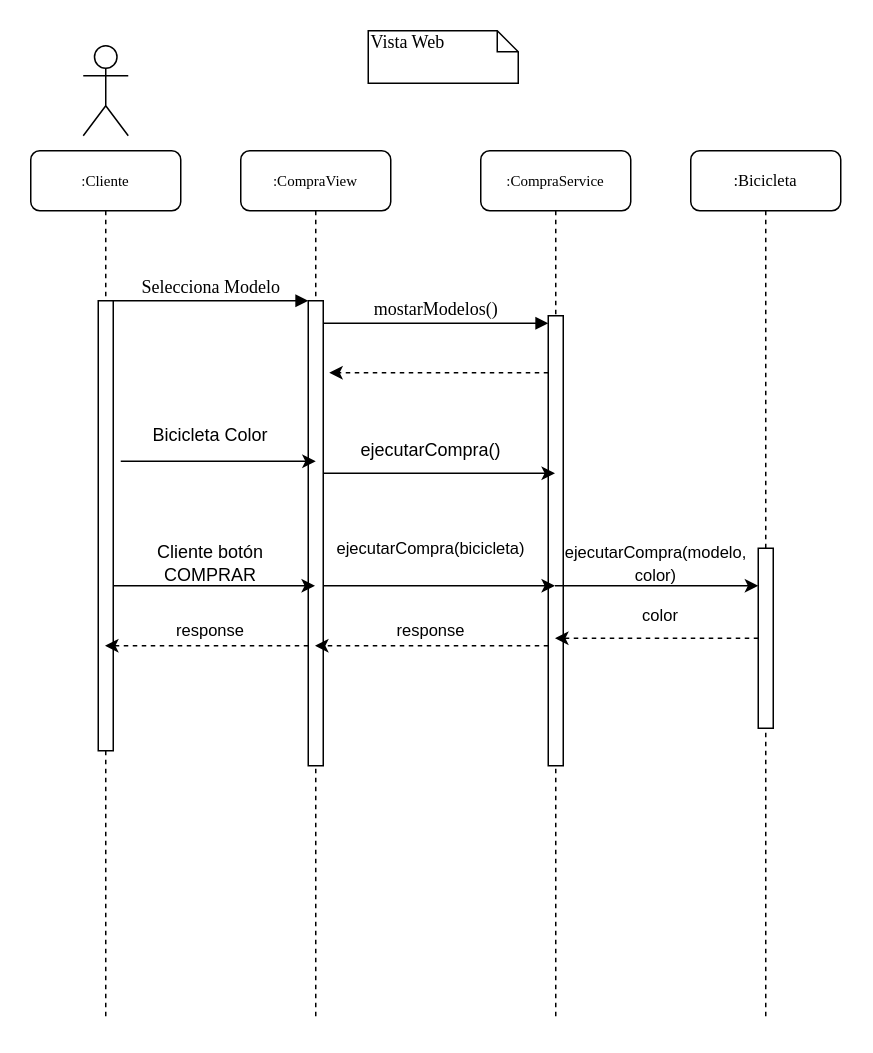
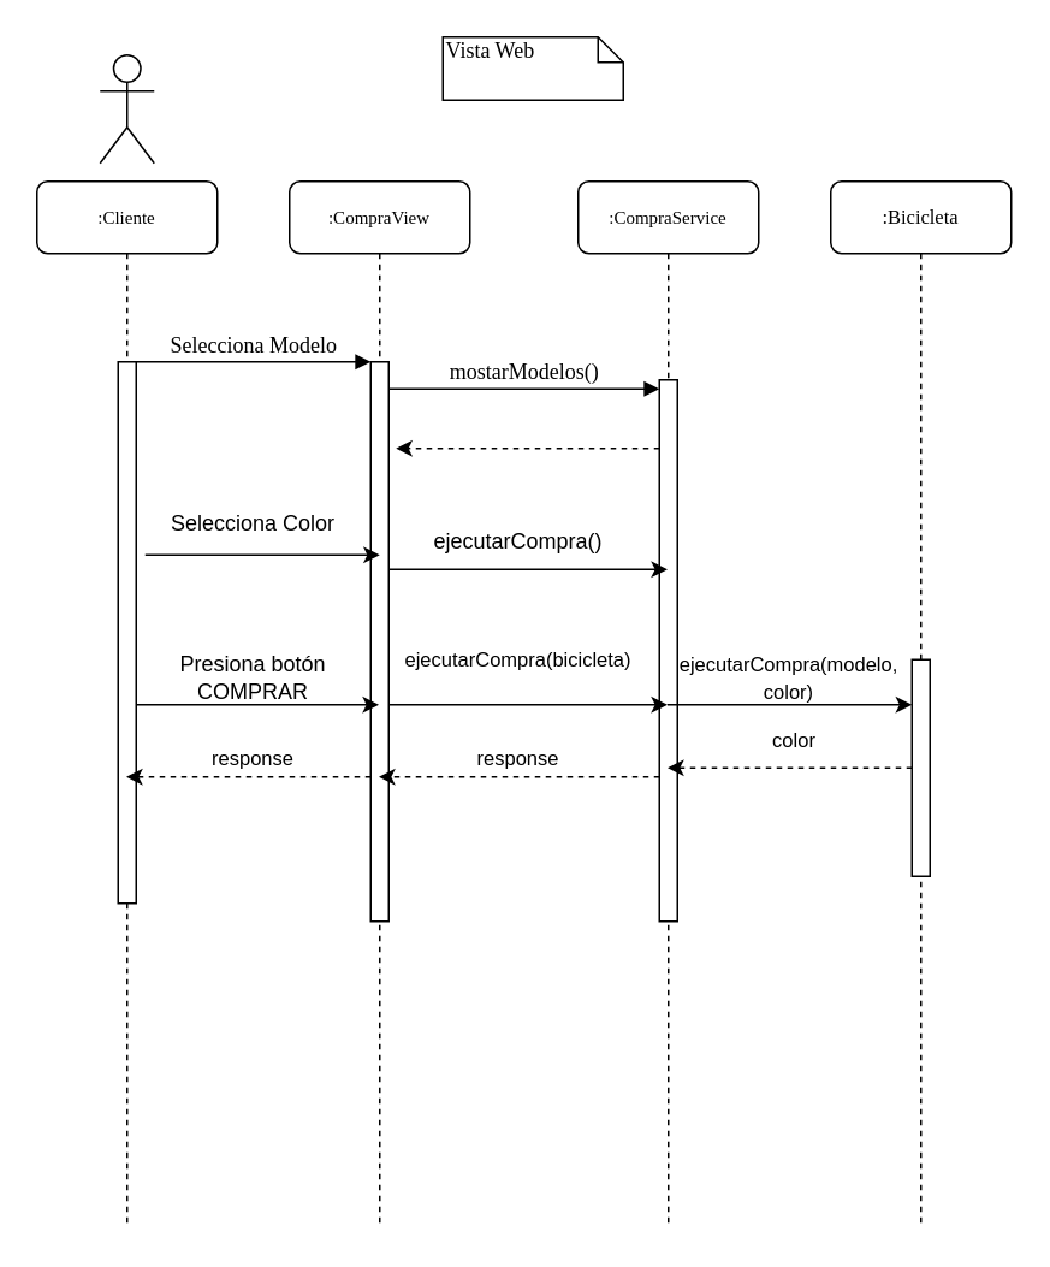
  <mxCell id="0" />
  <mxCell id="1" parent="0" />
  <mxCell id="2" value="&lt;font style=&quot;font-size: 10px&quot;&gt;:CompraView&lt;/font&gt;" style="shape=umlLifeline;perimeter=lifelinePerimeter;whiteSpace=wrap;html=1;container=1;collapsible=0;recursiveResize=0;outlineConnect=0;rounded=1;shadow=0;comic=0;labelBackgroundColor=none;strokeWidth=1;fontFamily=Verdana;fontSize=12;align=center;" parent="1" vertex="1"><mxGeometry x="160" y="100" width="100" height="580" as="geometry" /></mxCell>
  <mxCell id="3" value="" style="html=1;points=[];perimeter=orthogonalPerimeter;rounded=0;shadow=0;comic=0;labelBackgroundColor=none;strokeWidth=1;fontFamily=Verdana;fontSize=12;align=center;" parent="2" vertex="1"><mxGeometry x="45" y="100" width="10" height="310" as="geometry" /></mxCell>
  <mxCell id="4" value="&lt;font style=&quot;font-size: 10px&quot;&gt;:CompraService&lt;/font&gt;" style="shape=umlLifeline;perimeter=lifelinePerimeter;whiteSpace=wrap;html=1;container=1;collapsible=0;recursiveResize=0;outlineConnect=0;rounded=1;shadow=0;comic=0;labelBackgroundColor=none;strokeWidth=1;fontFamily=Verdana;fontSize=12;align=center;" parent="1" vertex="1"><mxGeometry x="320" y="100" width="100" height="580" as="geometry" /></mxCell>
  <mxCell id="5" value="" style="html=1;points=[];perimeter=orthogonalPerimeter;rounded=0;shadow=0;comic=0;labelBackgroundColor=none;strokeWidth=1;fontFamily=Verdana;fontSize=12;align=center;" parent="4" vertex="1"><mxGeometry x="45" y="110" width="10" height="300" as="geometry" /></mxCell>
  <mxCell id="6" value="&lt;font style=&quot;font-size: 11px&quot;&gt;:Bicicleta&lt;/font&gt;" style="shape=umlLifeline;perimeter=lifelinePerimeter;whiteSpace=wrap;html=1;container=1;collapsible=0;recursiveResize=0;outlineConnect=0;rounded=1;shadow=0;comic=0;labelBackgroundColor=none;strokeWidth=1;fontFamily=Verdana;fontSize=12;align=center;" parent="1" vertex="1"><mxGeometry x="460" y="100" width="100" height="580" as="geometry" /></mxCell>
  <mxCell id="7" value="&lt;font style=&quot;font-size: 10px&quot;&gt;:Cliente&lt;/font&gt;" style="shape=umlLifeline;perimeter=lifelinePerimeter;whiteSpace=wrap;html=1;container=1;collapsible=0;recursiveResize=0;outlineConnect=0;rounded=1;shadow=0;comic=0;labelBackgroundColor=none;strokeWidth=1;fontFamily=Verdana;fontSize=12;align=center;" parent="1" vertex="1"><mxGeometry x="20" y="100" width="100" height="580" as="geometry" /></mxCell>
  <mxCell id="8" value="" style="html=1;points=[];perimeter=orthogonalPerimeter;rounded=0;shadow=0;comic=0;labelBackgroundColor=none;strokeWidth=1;fontFamily=Verdana;fontSize=12;align=center;" parent="7" vertex="1"><mxGeometry x="45" y="100" width="10" height="300" as="geometry" /></mxCell>
  <mxCell id="9" style="edgeStyle=orthogonalEdgeStyle;rounded=0;orthogonalLoop=1;jettySize=auto;html=1;endArrow=none;endFill=0;startArrow=classic;startFill=1;" edge="1" parent="1" source="11" target="4"><mxGeometry relative="1" as="geometry"><Array as="points"><mxPoint x="487" y="390" /><mxPoint x="487" y="390" /></Array></mxGeometry></mxCell>
  <mxCell id="10" style="edgeStyle=orthogonalEdgeStyle;rounded=0;orthogonalLoop=1;jettySize=auto;html=1;startArrow=none;startFill=0;endArrow=classic;endFill=1;dashed=1;" edge="1" parent="1" source="11" target="4"><mxGeometry relative="1" as="geometry"><Array as="points"><mxPoint x="397" y="425" /><mxPoint x="397" y="425" /></Array></mxGeometry></mxCell>
  <mxCell id="11" value="" style="html=1;points=[];perimeter=orthogonalPerimeter;rounded=0;shadow=0;comic=0;labelBackgroundColor=none;strokeWidth=1;fontFamily=Verdana;fontSize=12;align=center;" parent="1" vertex="1"><mxGeometry x="505" y="365" width="10" height="120" as="geometry" /></mxCell>
  <mxCell id="12" value="Selecciona Modelo" style="html=1;verticalAlign=bottom;endArrow=block;entryX=0;entryY=0;labelBackgroundColor=none;fontFamily=Verdana;fontSize=12;edgeStyle=elbowEdgeStyle;elbow=vertical;" parent="1" source="8" target="3" edge="1"><mxGeometry relative="1" as="geometry"><mxPoint x="140" y="210" as="sourcePoint" /><Array as="points"><mxPoint x="205" y="200" /></Array></mxGeometry></mxCell>
  <mxCell id="13" value="mostarModelos()" style="html=1;verticalAlign=bottom;endArrow=block;labelBackgroundColor=none;fontFamily=Verdana;fontSize=12;edgeStyle=elbowEdgeStyle;elbow=vertical;" parent="1" source="3" edge="1"><mxGeometry relative="1" as="geometry"><mxPoint x="290" y="220" as="sourcePoint" /><mxPoint x="365" y="215" as="targetPoint" /></mxGeometry></mxCell>
  <mxCell id="14" value="Vista Web" style="shape=note;whiteSpace=wrap;html=1;size=14;verticalAlign=top;align=left;spacingTop=-6;rounded=0;shadow=0;comic=0;labelBackgroundColor=none;strokeWidth=1;fontFamily=Verdana;fontSize=12" parent="1" vertex="1"><mxGeometry x="245" y="20" width="100" height="35" as="geometry" /></mxCell>
  <mxCell id="15" value="" style="shape=umlActor;verticalLabelPosition=bottom;verticalAlign=top;html=1;outlineConnect=0;" vertex="1" parent="1"><mxGeometry x="55" y="30" width="30" height="60" as="geometry" /></mxCell>
  <mxCell id="16" style="edgeStyle=orthogonalEdgeStyle;rounded=0;orthogonalLoop=1;jettySize=auto;html=1;dashed=1;" edge="1" parent="1" source="5"><mxGeometry relative="1" as="geometry"><mxPoint x="219" y="248" as="targetPoint" /><Array as="points"><mxPoint x="219" y="248" /></Array></mxGeometry></mxCell>
  <mxCell id="17" style="edgeStyle=orthogonalEdgeStyle;rounded=0;orthogonalLoop=1;jettySize=auto;html=1;" edge="1" parent="1"><mxGeometry relative="1" as="geometry"><mxPoint x="80" y="307" as="sourcePoint" /><mxPoint x="210" y="307" as="targetPoint" /><Array as="points"><mxPoint x="150" y="307" /><mxPoint x="150" y="307" /></Array></mxGeometry></mxCell>
- <mxCell id="18" value="Bicicleta Color" style="text;html=1;strokeColor=none;fillColor=none;align=center;verticalAlign=middle;whiteSpace=wrap;rounded=0;" vertex="1" parent="1"><mxGeometry x="85" y="280" width="110" height="20" as="geometry" /></mxCell>
+ <mxCell id="18" value="Selecciona Color" style="text;html=1;strokeColor=none;fillColor=none;align=center;verticalAlign=middle;whiteSpace=wrap;rounded=0;" vertex="1" parent="1"><mxGeometry x="85" y="280" width="110" height="20" as="geometry" /></mxCell>
  <mxCell id="19" style="edgeStyle=orthogonalEdgeStyle;rounded=0;orthogonalLoop=1;jettySize=auto;html=1;" edge="1" parent="1" source="3" target="4"><mxGeometry relative="1" as="geometry"><Array as="points"><mxPoint x="317" y="315" /><mxPoint x="317" y="315" /></Array></mxGeometry></mxCell>
  <mxCell id="20" value="ejecutarCompra()" style="text;html=1;strokeColor=none;fillColor=none;align=center;verticalAlign=middle;whiteSpace=wrap;rounded=0;" vertex="1" parent="1"><mxGeometry x="267" y="290" width="40" height="20" as="geometry" /></mxCell>
  <mxCell id="21" style="edgeStyle=orthogonalEdgeStyle;rounded=0;orthogonalLoop=1;jettySize=auto;html=1;" edge="1" parent="1" source="8" target="2"><mxGeometry relative="1" as="geometry"><Array as="points"><mxPoint x="87" y="390" /><mxPoint x="87" y="390" /></Array></mxGeometry></mxCell>
- <mxCell id="22" value="Cliente botón&lt;br&gt;COMPRAR" style="text;html=1;strokeColor=none;fillColor=none;align=center;verticalAlign=middle;whiteSpace=wrap;rounded=0;" vertex="1" parent="1"><mxGeometry x="85" y="365" width="110" height="20" as="geometry" /></mxCell>
+ <mxCell id="22" value="Presiona botón&lt;br&gt;COMPRAR" style="text;html=1;strokeColor=none;fillColor=none;align=center;verticalAlign=middle;whiteSpace=wrap;rounded=0;" vertex="1" parent="1"><mxGeometry x="85" y="365" width="110" height="20" as="geometry" /></mxCell>
  <mxCell id="23" style="edgeStyle=orthogonalEdgeStyle;rounded=0;orthogonalLoop=1;jettySize=auto;html=1;" edge="1" parent="1" source="3" target="4"><mxGeometry relative="1" as="geometry"><Array as="points"><mxPoint x="237" y="390" /><mxPoint x="237" y="390" /></Array></mxGeometry></mxCell>
  <mxCell id="24" value="&lt;font style=&quot;font-size: 11px&quot;&gt;ejecutarCompra(bicicleta)&lt;/font&gt;" style="text;html=1;strokeColor=none;fillColor=none;align=center;verticalAlign=middle;whiteSpace=wrap;rounded=0;" vertex="1" parent="1"><mxGeometry x="267" y="355" width="40" height="20" as="geometry" /></mxCell>
  <mxCell id="25" value="&lt;font style=&quot;font-size: 11px&quot;&gt;ejecutarCompra(modelo, color)&lt;/font&gt;" style="text;html=1;strokeColor=none;fillColor=none;align=center;verticalAlign=middle;whiteSpace=wrap;rounded=0;" vertex="1" parent="1"><mxGeometry x="417" y="365" width="40" height="20" as="geometry" /></mxCell>
  <mxCell id="26" value="&lt;span style=&quot;font-size: 11px&quot;&gt;color&lt;/span&gt;" style="text;html=1;strokeColor=none;fillColor=none;align=center;verticalAlign=middle;whiteSpace=wrap;rounded=0;" vertex="1" parent="1"><mxGeometry x="420" y="400" width="40" height="20" as="geometry" /></mxCell>
  <mxCell id="27" style="edgeStyle=orthogonalEdgeStyle;rounded=0;orthogonalLoop=1;jettySize=auto;html=1;dashed=1;startArrow=none;startFill=0;endArrow=classic;endFill=1;" edge="1" parent="1" source="5" target="2"><mxGeometry relative="1" as="geometry"><Array as="points"><mxPoint x="340" y="430" /><mxPoint x="340" y="430" /></Array></mxGeometry></mxCell>
  <mxCell id="28" value="&lt;span style=&quot;font-size: 11px&quot;&gt;response&lt;/span&gt;" style="text;html=1;strokeColor=none;fillColor=none;align=center;verticalAlign=middle;whiteSpace=wrap;rounded=0;" vertex="1" parent="1"><mxGeometry x="267" y="410" width="40" height="20" as="geometry" /></mxCell>
  <mxCell id="29" style="edgeStyle=orthogonalEdgeStyle;rounded=0;orthogonalLoop=1;jettySize=auto;html=1;dashed=1;startArrow=none;startFill=0;endArrow=classic;endFill=1;" edge="1" parent="1" source="3" target="7"><mxGeometry relative="1" as="geometry"><Array as="points"><mxPoint x="180" y="430" /><mxPoint x="180" y="430" /></Array></mxGeometry></mxCell>
  <mxCell id="30" value="&lt;span style=&quot;font-size: 11px&quot;&gt;response&lt;/span&gt;" style="text;html=1;strokeColor=none;fillColor=none;align=center;verticalAlign=middle;whiteSpace=wrap;rounded=0;" vertex="1" parent="1"><mxGeometry x="120" y="410" width="40" height="20" as="geometry" /></mxCell>
